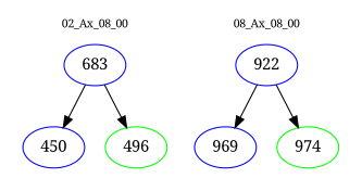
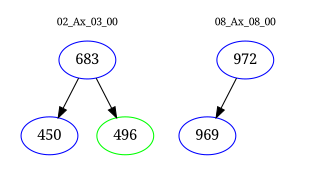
  digraph {
    fontname="Noto Serif"
    node [color=blue fontname="Noto Serif"]
    edge [color=black fontname="Noto Serif"]
    n1 [label=683]
    n2 [label=450]
    n3 [color=green label=496]
-   n4 [label=922]
+   n4 [label=972]
    n5 [label=969]
-   n6 [color=green label=974]
    subgraph cluster_1 {
      color=white
      fontsize=10
-     label="02_Ax_08_00"
+     label="02_Ax_03_00"
      n1
      n2
      n3
    }
    subgraph cluster_2 {
      color=white
      fontsize=10
      label="08_Ax_08_00"
      n4
      n5
-     n6
    }
    n1 -> n2
    n1 -> n3
    n4 -> n5
-   n4 -> n6
  }
